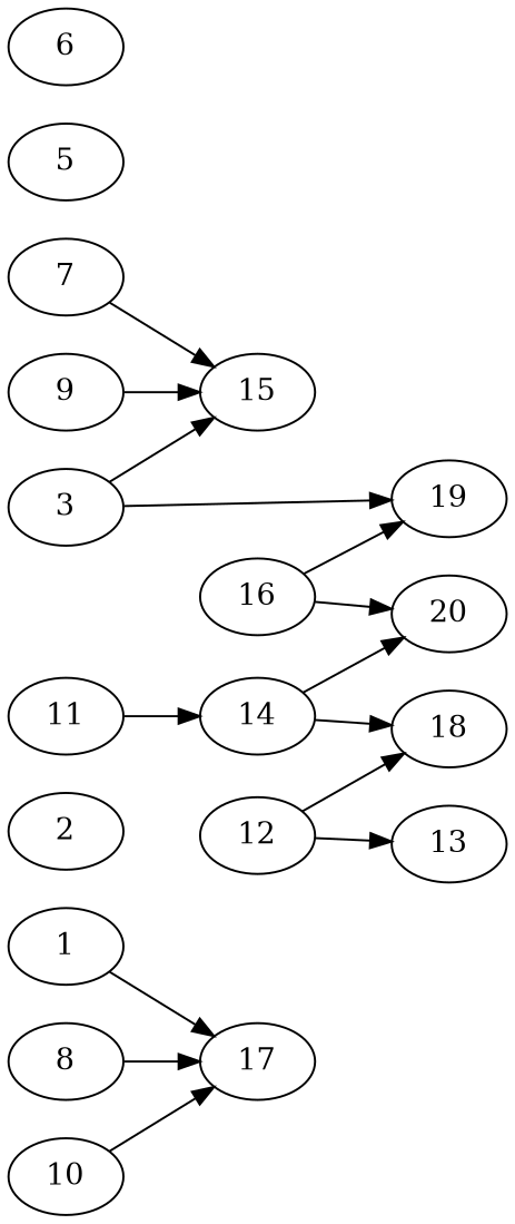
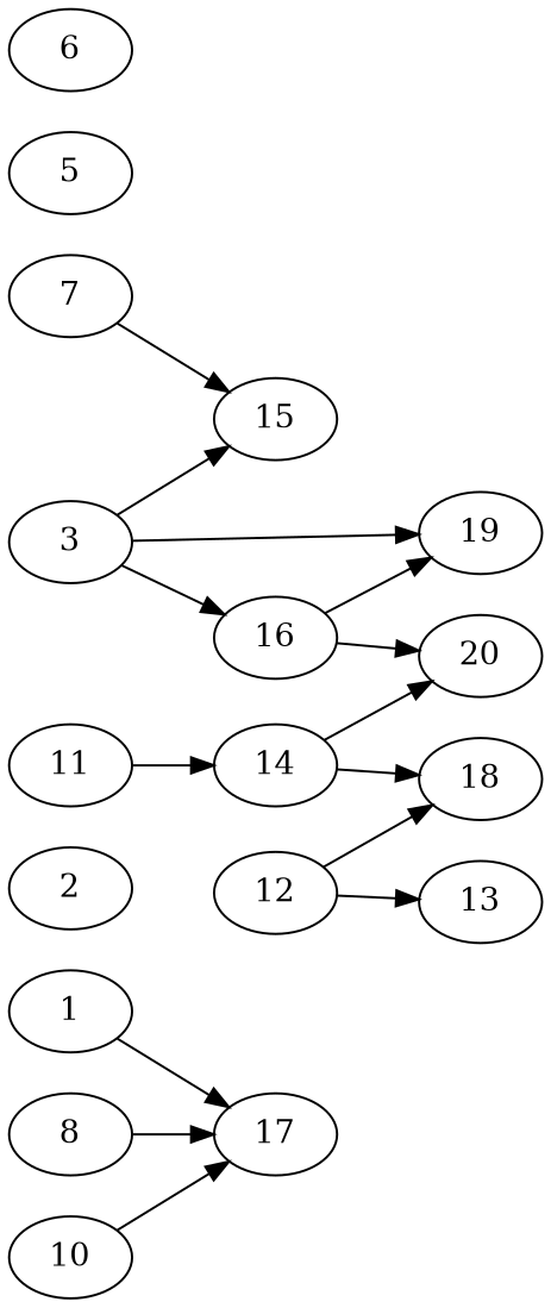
  digraph {
    rankdir=LR
    node [alpha=0.15]
    1 [expect_size=19404800]
    17 [alpha=0.02 expect_size=30520320]
    2 [alpha=0.03 expect_size=8077312]
    3 [alpha=0.12 expect_size=43364352]
    15 [alpha=0.13 expect_size=52383744]
    16 [alpha=0.04 expect_size=34788352]
    19 [alpha=0.16 expect_size=50844672]
    20 [alpha=0.08 expect_size=35753984]
    13 [alpha=0.00 expect_size=32807936]
    5 [alpha=0.13 expect_size=25318400]
    6 [alpha=0.18 expect_size=13147136]
    7 [alpha=0.02 expect_size=23312384]
    8 [alpha=0.06 expect_size=43722752]
-   9 [alpha=0.14 expect_size=35548160]
    10 [expect_size=14682112]
    11 [alpha=0.11 expect_size=37899264]
    14 [alpha=0.12 expect_size=14593024]
    18 [alpha=0.20 expect_size=36414464]
    12 [alpha=0.20 expect_size=26528768]
    1 -> 17
    3 -> 15
+   3 -> 16
    3 -> 19
    16 -> 19
    16 -> 20
    7 -> 15
    8 -> 17
-   9 -> 15
    10 -> 17
    11 -> 14
    14 -> 20
    14 -> 18
    12 -> 13
    12 -> 18
  }
